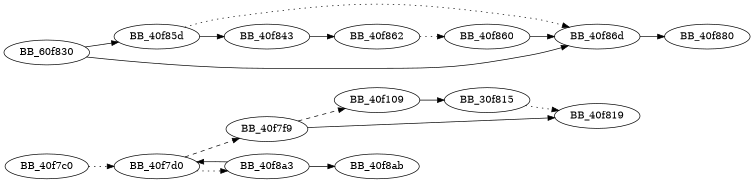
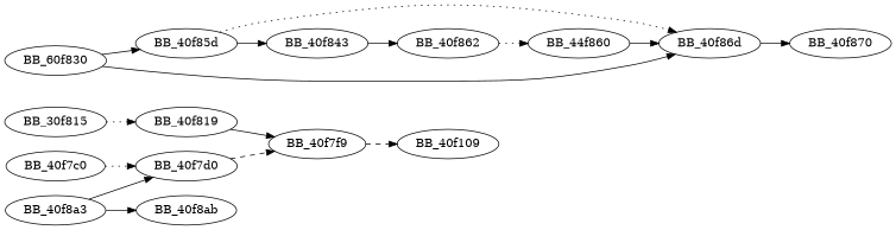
  digraph {
    rankdir=LR
    edge [style=solid]
    BB_40f7c0
    BB_40f7d0
    BB_40f7f9
    BB_40f8a3
    n5 [label=BB_40f109]
    BB_40f819
    BB_40f8ab
    n8 [label=BB_30f815]
    n9 [label=BB_60f830]
    n10 [label=BB_40f85d]
    BB_40f86d
    BB_40f843
-   BB_40f880
+   BB_40f880 [label=BB_40f870]
    n14 [label=BB_40f862]
-   BB_40f860
+   BB_40f860 [label=BB_44f860]
    BB_40f7c0 -> BB_40f7d0 [style=dotted]
    BB_40f7d0 -> BB_40f7f9 [style=dashed]
-   BB_40f7d0 -> BB_40f8a3 [style=dotted]
    BB_40f7f9 -> n5 [style=dashed]
-   BB_40f7f9 -> BB_40f819
+   BB_40f819 -> BB_40f7f9
    BB_40f8a3 -> BB_40f7d0
    BB_40f8a3 -> BB_40f8ab
-   n5 -> n8
    n8 -> BB_40f819 [style=dotted]
    n9 -> n10
    n9 -> BB_40f86d
    n10 -> BB_40f86d [style=dotted]
    n10 -> BB_40f843
    BB_40f86d -> BB_40f880
    BB_40f843 -> n14
    n14 -> BB_40f860 [style=dotted]
    BB_40f860 -> BB_40f86d
  }
